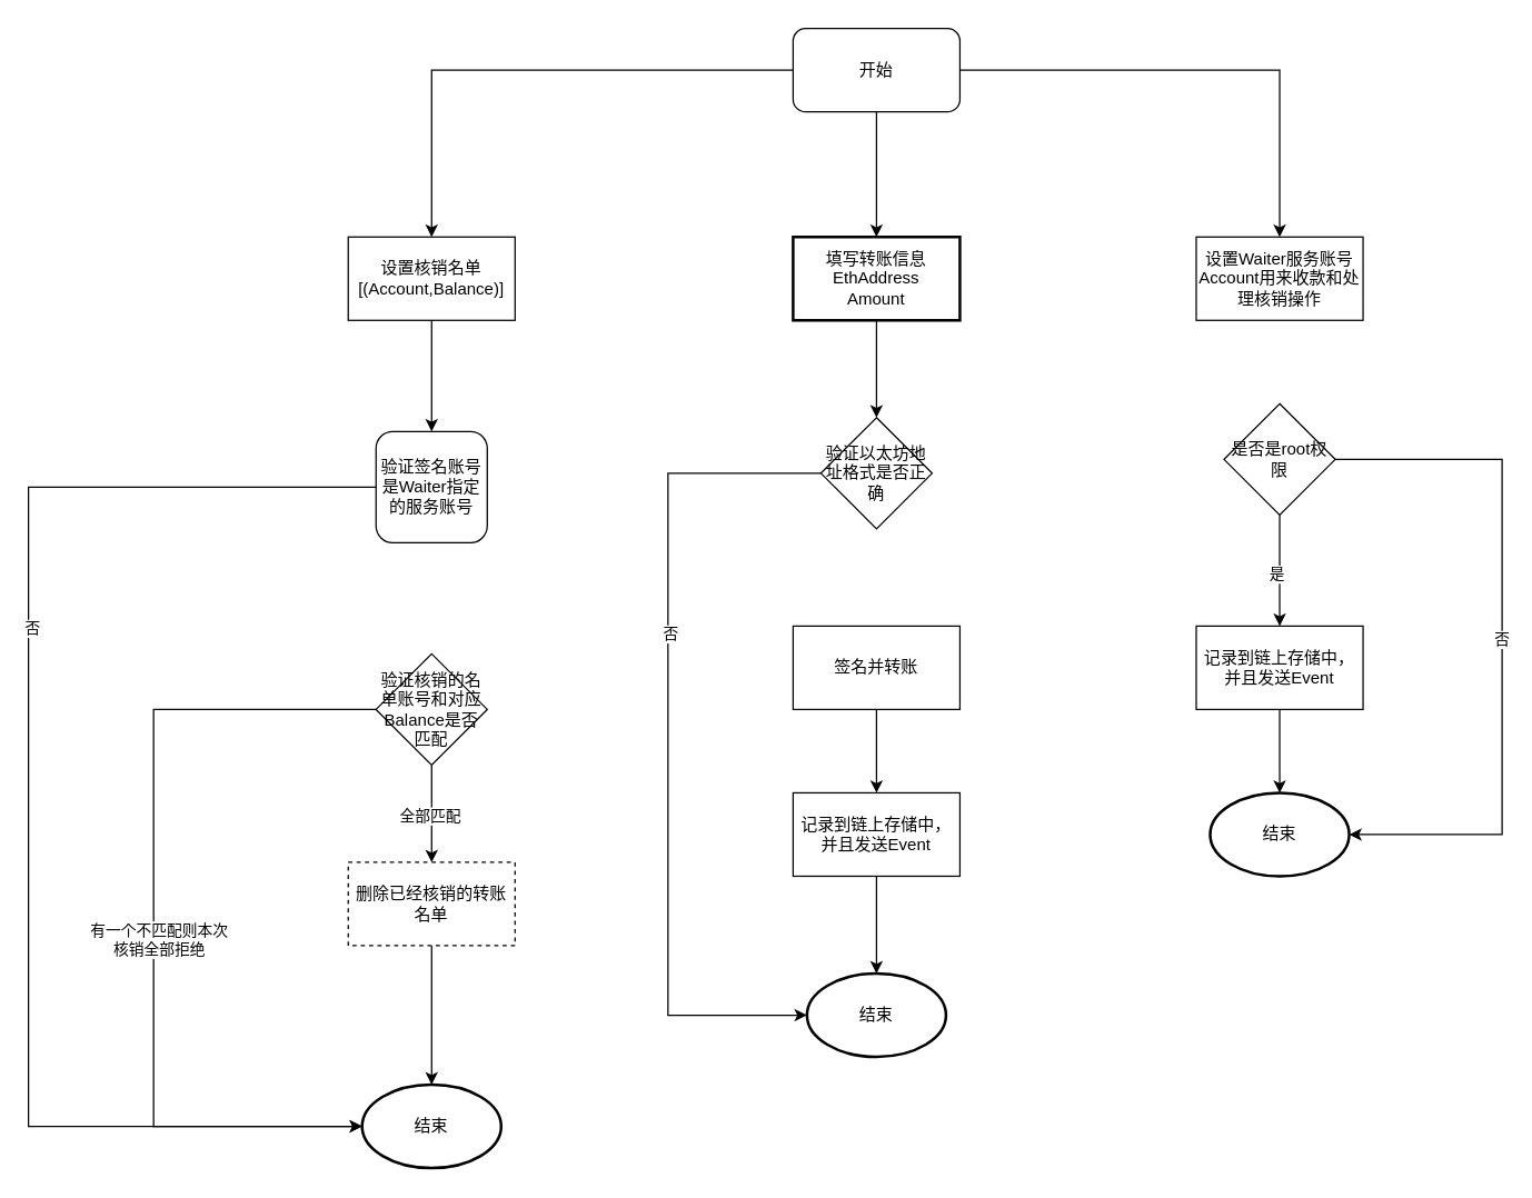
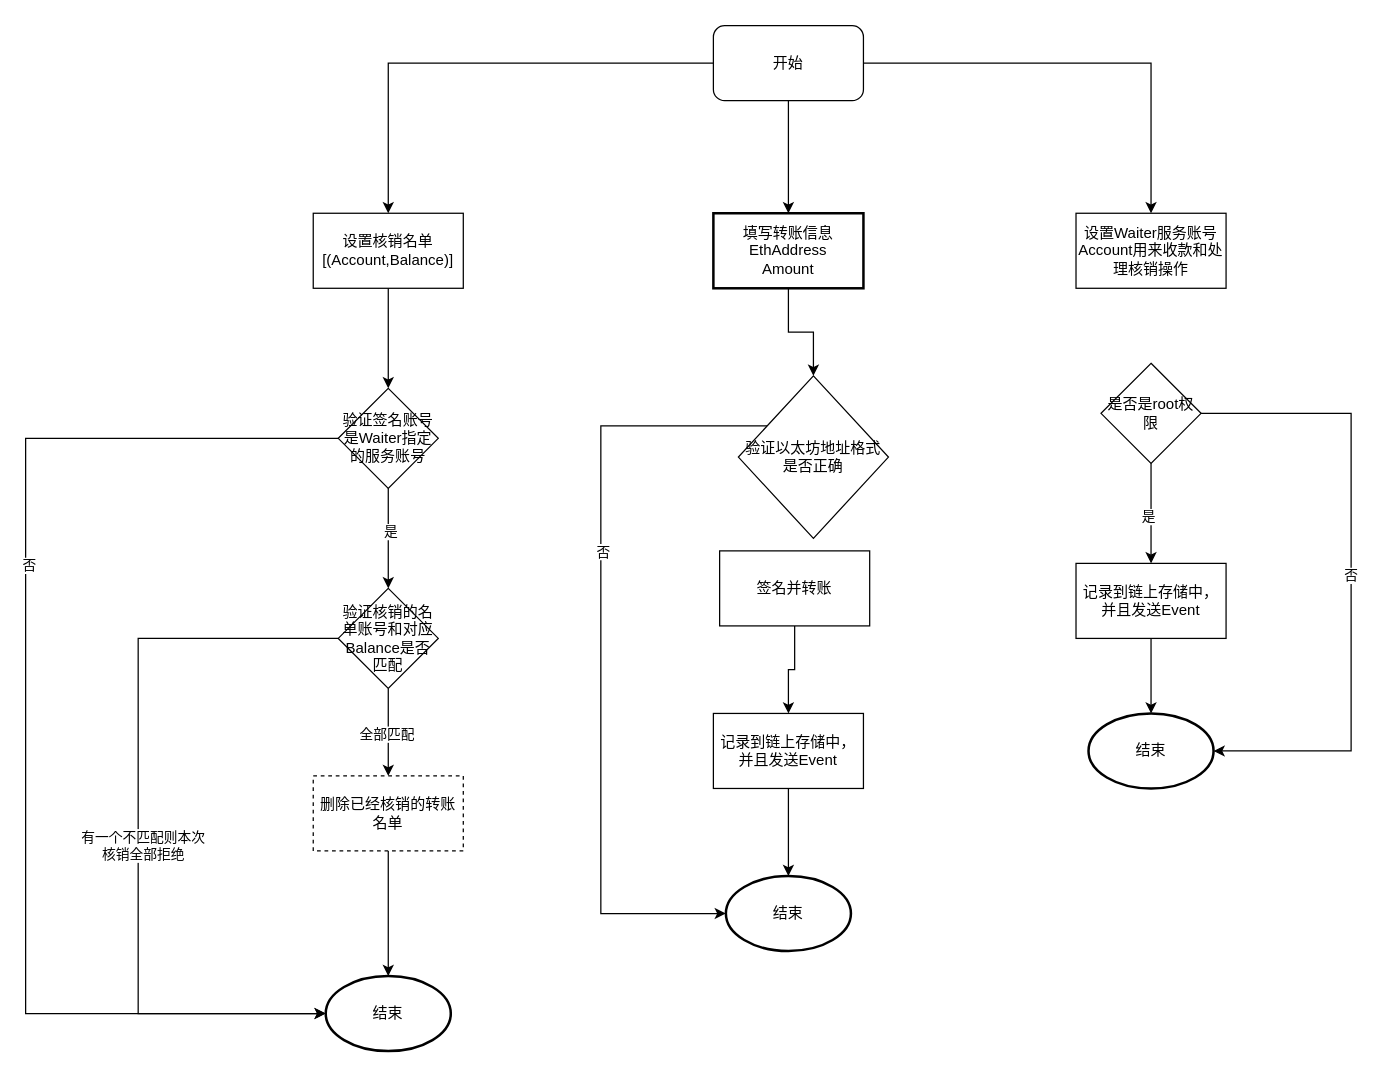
  <mxCell id="0" />
  <mxCell id="1" parent="0" />
  <mxCell id="2" value="" style="edgeStyle=orthogonalEdgeStyle;rounded=0;orthogonalLoop=1;jettySize=auto;html=1;" edge="1" parent="1" source="3" target="18"><mxGeometry relative="1" as="geometry" /></mxCell>
  <mxCell id="3" value="填写转账信息&lt;br&gt;EthAddress&lt;br&gt;Amount" style="whiteSpace=wrap;html=1;strokeWidth=2;" vertex="1" parent="1"><mxGeometry x="570" y="170" width="120" height="60" as="geometry" /></mxCell>
  <mxCell id="4" value="" style="edgeStyle=orthogonalEdgeStyle;rounded=0;orthogonalLoop=1;jettySize=auto;html=1;" edge="1" parent="1" source="5" target="20"><mxGeometry relative="1" as="geometry" /></mxCell>
- <mxCell id="5" value="签名并转账" style="rounded=0;whiteSpace=wrap;html=1;" vertex="1" parent="1"><mxGeometry x="570" y="450" width="120" height="60" as="geometry" /></mxCell>
+ <mxCell id="5" value="签名并转账" style="rounded=0;whiteSpace=wrap;html=1;" vertex="1" parent="1"><mxGeometry x="575" y="440" width="120" height="60" as="geometry" /></mxCell>
  <mxCell id="6" value="结束" style="strokeWidth=2;html=1;shape=mxgraph.flowchart.start_1;whiteSpace=wrap;" vertex="1" parent="1"><mxGeometry x="580" y="700" width="100" height="60" as="geometry" /></mxCell>
  <mxCell id="7" value="" style="edgeStyle=orthogonalEdgeStyle;rounded=0;orthogonalLoop=1;jettySize=auto;html=1;" edge="1" parent="1" source="10" target="3"><mxGeometry relative="1" as="geometry" /></mxCell>
  <mxCell id="8" style="edgeStyle=orthogonalEdgeStyle;rounded=0;orthogonalLoop=1;jettySize=auto;html=1;" edge="1" parent="1" source="10" target="11"><mxGeometry relative="1" as="geometry" /></mxCell>
  <mxCell id="9" style="edgeStyle=orthogonalEdgeStyle;rounded=0;orthogonalLoop=1;jettySize=auto;html=1;" edge="1" parent="1" source="10" target="25"><mxGeometry relative="1" as="geometry" /></mxCell>
  <mxCell id="10" value="开始" style="rounded=1;whiteSpace=wrap;html=1;" vertex="1" parent="1"><mxGeometry x="570" y="20" width="120" height="60" as="geometry" /></mxCell>
  <mxCell id="11" value="设置Waiter服务账号&lt;br&gt;Account用来收款和处理核销操作" style="rounded=0;whiteSpace=wrap;html=1;" vertex="1" parent="1"><mxGeometry x="860" y="170" width="120" height="60" as="geometry" /></mxCell>
  <mxCell id="12" value="" style="edgeStyle=orthogonalEdgeStyle;rounded=0;orthogonalLoop=1;jettySize=auto;html=1;" edge="1" parent="1" source="15" target="23"><mxGeometry relative="1" as="geometry" /></mxCell>
  <mxCell id="13" value="是" style="edgeLabel;html=1;align=center;verticalAlign=middle;resizable=0;points=[];" vertex="1" connectable="0" parent="12"><mxGeometry x="0.05" y="-3" relative="1" as="geometry"><mxPoint as="offset" /></mxGeometry></mxCell>
  <mxCell id="14" value="否" style="edgeStyle=orthogonalEdgeStyle;rounded=0;orthogonalLoop=1;jettySize=auto;html=1;entryX=1;entryY=0.5;entryDx=0;entryDy=0;entryPerimeter=0;" edge="1" parent="1" source="15" target="21"><mxGeometry relative="1" as="geometry"><Array as="points"><mxPoint x="1080" y="330" /><mxPoint x="1080" y="600" /></Array></mxGeometry></mxCell>
  <mxCell id="15" value="是否是root权限" style="rhombus;whiteSpace=wrap;html=1;" vertex="1" parent="1"><mxGeometry x="880" y="290" width="80" height="80" as="geometry" /></mxCell>
  <mxCell id="16" style="edgeStyle=orthogonalEdgeStyle;rounded=0;orthogonalLoop=1;jettySize=auto;html=1;entryX=0;entryY=0.5;entryDx=0;entryDy=0;entryPerimeter=0;" edge="1" parent="1" source="18" target="6"><mxGeometry relative="1" as="geometry"><Array as="points"><mxPoint x="480" y="340" /><mxPoint x="480" y="730" /></Array></mxGeometry></mxCell>
  <mxCell id="17" value="否" style="edgeLabel;html=1;align=center;verticalAlign=middle;resizable=0;points=[];" vertex="1" connectable="0" parent="16"><mxGeometry x="-0.25" y="1" relative="1" as="geometry"><mxPoint as="offset" /></mxGeometry></mxCell>
- <mxCell id="18" value="验证以太坊地址格式是否正确" style="rhombus;whiteSpace=wrap;html=1;" vertex="1" parent="1"><mxGeometry x="590" y="300" width="80" height="80" as="geometry" /></mxCell>
+ <mxCell id="18" value="验证以太坊地址格式是否正确" style="rhombus;whiteSpace=wrap;html=1;" vertex="1" parent="1"><mxGeometry x="590" y="300" width="120" height="130" as="geometry" /></mxCell>
  <mxCell id="19" value="" style="edgeStyle=orthogonalEdgeStyle;rounded=0;orthogonalLoop=1;jettySize=auto;html=1;" edge="1" parent="1" source="20" target="6"><mxGeometry relative="1" as="geometry" /></mxCell>
  <mxCell id="20" value="记录到链上存储中，并且发送Event" style="rounded=0;whiteSpace=wrap;html=1;" vertex="1" parent="1"><mxGeometry x="570" y="570" width="120" height="60" as="geometry" /></mxCell>
  <mxCell id="21" value="结束" style="strokeWidth=2;html=1;shape=mxgraph.flowchart.start_1;whiteSpace=wrap;" vertex="1" parent="1"><mxGeometry x="870" y="570" width="100" height="60" as="geometry" /></mxCell>
  <mxCell id="22" value="" style="edgeStyle=orthogonalEdgeStyle;rounded=0;orthogonalLoop=1;jettySize=auto;html=1;" edge="1" parent="1" source="23" target="21"><mxGeometry relative="1" as="geometry" /></mxCell>
  <mxCell id="23" value="记录到链上存储中，并且发送Event" style="rounded=0;whiteSpace=wrap;html=1;" vertex="1" parent="1"><mxGeometry x="860" y="450" width="120" height="60" as="geometry" /></mxCell>
  <mxCell id="24" value="" style="edgeStyle=orthogonalEdgeStyle;rounded=0;orthogonalLoop=1;jettySize=auto;html=1;entryX=0.5;entryY=0;entryDx=0;entryDy=0;" edge="1" parent="1" source="25" target="38"><mxGeometry relative="1" as="geometry" /></mxCell>
  <mxCell id="25" value="设置核销名单&lt;br&gt;[(Account,Balance)]" style="rounded=0;whiteSpace=wrap;html=1;" vertex="1" parent="1"><mxGeometry x="250" y="170" width="120" height="60" as="geometry" /></mxCell>
  <mxCell id="26" value="" style="edgeStyle=orthogonalEdgeStyle;rounded=0;orthogonalLoop=1;jettySize=auto;html=1;" edge="1" parent="1" source="30" target="33"><mxGeometry relative="1" as="geometry" /></mxCell>
  <mxCell id="27" value="全部匹配" style="edgeLabel;html=1;align=center;verticalAlign=middle;resizable=0;points=[];" vertex="1" connectable="0" parent="26"><mxGeometry x="0.017" y="-2" relative="1" as="geometry"><mxPoint as="offset" /></mxGeometry></mxCell>
  <mxCell id="28" style="edgeStyle=orthogonalEdgeStyle;rounded=0;orthogonalLoop=1;jettySize=auto;html=1;entryX=0;entryY=0.5;entryDx=0;entryDy=0;entryPerimeter=0;" edge="1" parent="1" source="30" target="31"><mxGeometry relative="1" as="geometry"><Array as="points"><mxPoint x="110" y="510" /><mxPoint x="110" y="810" /></Array></mxGeometry></mxCell>
  <mxCell id="29" value="有一个不匹配则本次&lt;br&gt;核销全部拒绝" style="edgeLabel;html=1;align=center;verticalAlign=middle;resizable=0;points=[];" vertex="1" connectable="0" parent="28"><mxGeometry x="0.061" y="3" relative="1" as="geometry"><mxPoint y="1" as="offset" /></mxGeometry></mxCell>
  <mxCell id="30" value="验证核销的名单账号和对应Balance是否匹配" style="rhombus;whiteSpace=wrap;html=1;" vertex="1" parent="1"><mxGeometry x="270" y="470" width="80" height="80" as="geometry" /></mxCell>
  <mxCell id="31" value="结束" style="strokeWidth=2;html=1;shape=mxgraph.flowchart.start_1;whiteSpace=wrap;" vertex="1" parent="1"><mxGeometry x="260" y="780" width="100" height="60" as="geometry" /></mxCell>
  <mxCell id="32" value="" style="edgeStyle=orthogonalEdgeStyle;rounded=0;orthogonalLoop=1;jettySize=auto;html=1;" edge="1" parent="1" source="33" target="31"><mxGeometry relative="1" as="geometry" /></mxCell>
  <mxCell id="33" value="删除已经核销的转账名单" style="rounded=0;whiteSpace=wrap;html=1;dashed=1;" vertex="1" parent="1"><mxGeometry x="250" y="620" width="120" height="60" as="geometry" /></mxCell>
+ <mxCell id="34" style="edgeStyle=orthogonalEdgeStyle;rounded=0;orthogonalLoop=1;jettySize=auto;html=1;entryX=0.5;entryY=0;entryDx=0;entryDy=0;" edge="1" parent="1" source="38" target="30"><mxGeometry relative="1" as="geometry" /></mxCell>
+ <mxCell id="35" value="是" style="edgeLabel;html=1;align=center;verticalAlign=middle;resizable=0;points=[];" vertex="1" connectable="0" parent="34"><mxGeometry x="-0.138" y="1" relative="1" as="geometry"><mxPoint as="offset" /></mxGeometry></mxCell>
  <mxCell id="36" style="edgeStyle=orthogonalEdgeStyle;rounded=0;orthogonalLoop=1;jettySize=auto;html=1;entryX=0;entryY=0.5;entryDx=0;entryDy=0;entryPerimeter=0;" edge="1" parent="1" source="38" target="31"><mxGeometry relative="1" as="geometry"><Array as="points"><mxPoint x="20" y="350" /><mxPoint x="20" y="810" /></Array></mxGeometry></mxCell>
  <mxCell id="37" value="否" style="edgeLabel;html=1;align=center;verticalAlign=middle;resizable=0;points=[];" vertex="1" connectable="0" parent="36"><mxGeometry x="-0.262" y="2" relative="1" as="geometry"><mxPoint as="offset" /></mxGeometry></mxCell>
- <mxCell id="38" value="验证签名账号是Waiter指定的服务账号" style="whiteSpace=wrap;html=1;rounded=1;" vertex="1" parent="1"><mxGeometry x="270" y="310" width="80" height="80" as="geometry" /></mxCell>
+ <mxCell id="38" value="验证签名账号是Waiter指定的服务账号" style="rhombus;whiteSpace=wrap;html=1;" vertex="1" parent="1"><mxGeometry x="270" y="310" width="80" height="80" as="geometry" /></mxCell>
